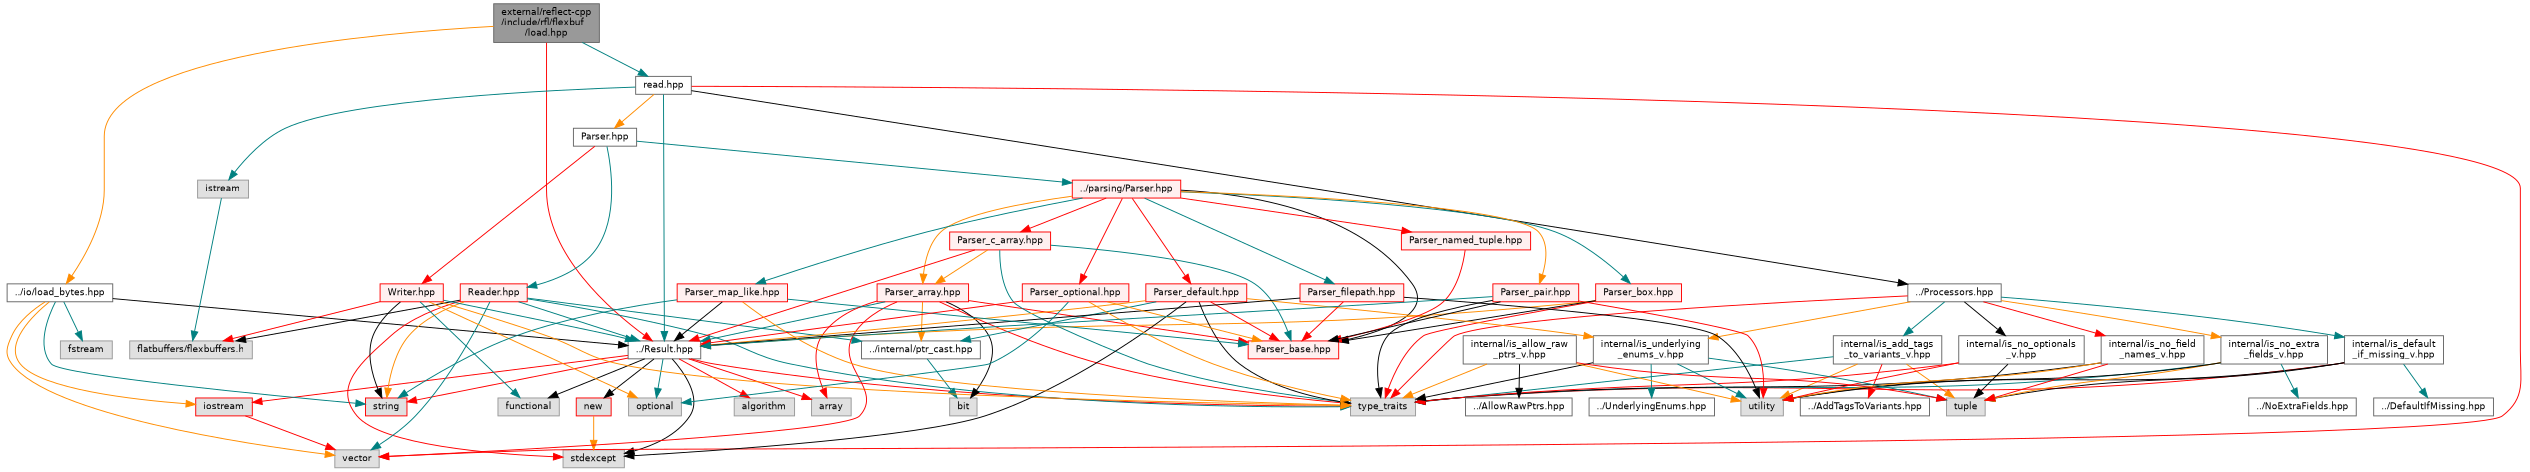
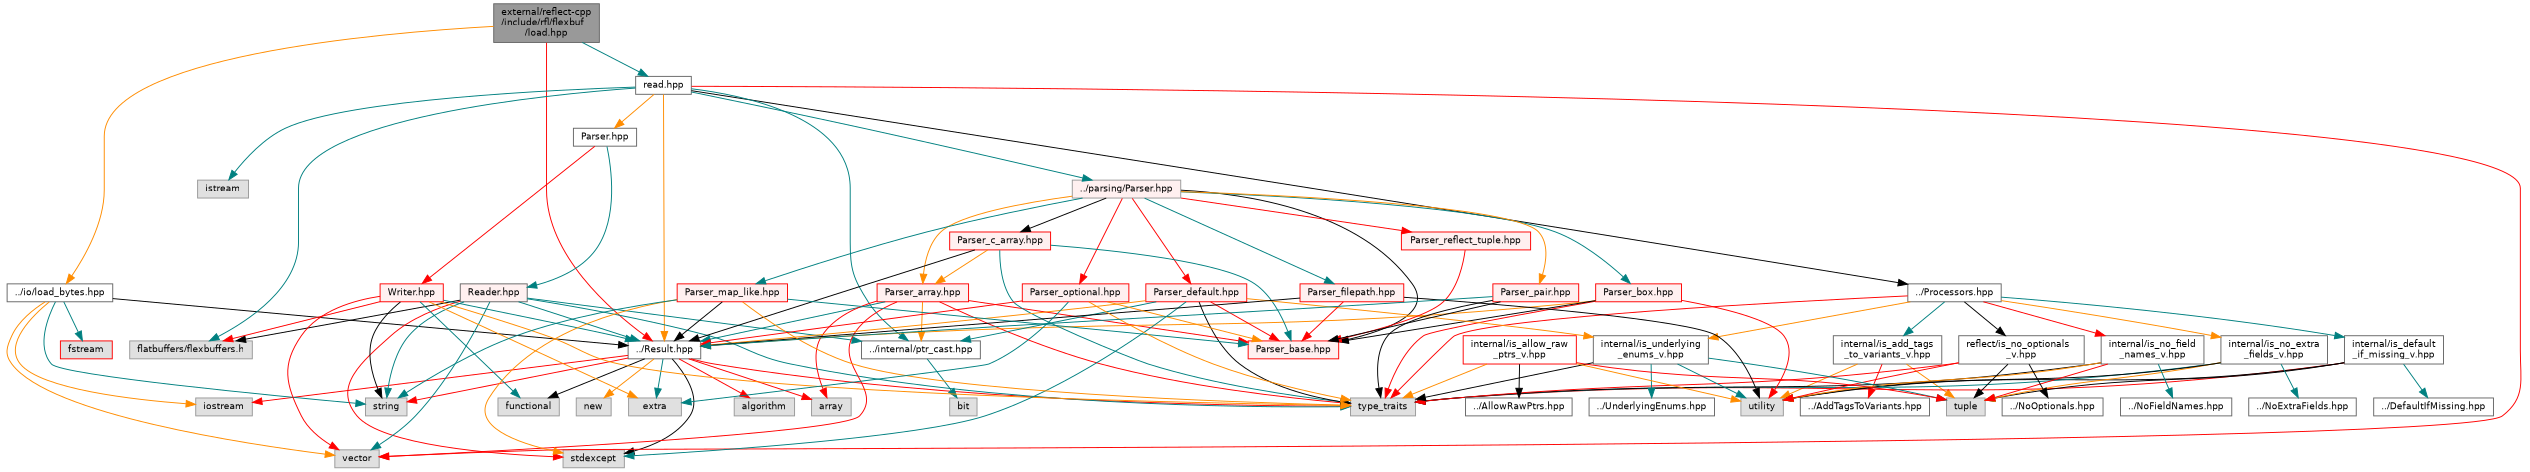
  digraph {
    node [color=grey40 fillcolor=white fontname=Helvetica fontsize=10 shape=box style=filled]
    edge [color=teal fontname=Helvetica fontsize=10 labelfontname=Helvetica labelfontsize=10 style=solid]
    n1 [color=gray40 fillcolor=grey60 fontcolor=black height=0.2 label="external/reflect-cpp\l/include/rfl/flexbuf\l/load.hpp" width=0.4]
    n2 [height=0.2 label="../Result.hpp" width=0.4]
    n3 [height=0.2 label="../io/load_bytes.hpp" width=0.4]
    n4 [height=0.2 label="read.hpp" width=0.4]
    n5 [color=grey60 fillcolor="#E0E0E0" height=0.2 label=algorithm width=0.4]
    n6 [color=grey60 fillcolor="#E0E0E0" height=0.2 label=array width=0.4]
    n7 [color=grey60 fillcolor="#E0E0E0" height=0.2 label=functional width=0.4]
-   n8 [color=red fillcolor="#E0E0E0" height=0.2 label=iostream width=0.4]
-   n9 [color=red fillcolor="#E0E0E0" height=0.2 label=new width=0.4]
-   n10 [color=grey60 fillcolor="#E0E0E0" height=0.2 label=optional width=0.4]
+   n8 [color=grey60 fillcolor="#E0E0E0" height=0.2 label=iostream width=0.4]
+   n9 [color=grey60 fillcolor="#E0E0E0" height=0.2 label=new width=0.4]
+   n10 [color=grey60 fillcolor="#E0E0E0" height=0.2 label=extra width=0.4]
    n11 [color=grey60 fillcolor="#E0E0E0" height=0.2 label=stdexcept width=0.4]
-   n12 [color=red fillcolor="#E0E0E0" height=0.2 label=string width=0.4]
+   n12 [color=grey60 fillcolor="#E0E0E0" height=0.2 label=string width=0.4]
    n13 [color=grey60 fillcolor="#E0E0E0" height=0.2 label=type_traits width=0.4]
-   n14 [color=grey60 fillcolor="#E0E0E0" height=0.2 label=fstream width=0.4]
+   n14 [color=red fillcolor="#E0E0E0" height=0.2 label=fstream width=0.4]
    n15 [color=grey60 fillcolor="#E0E0E0" height=0.2 label=vector width=0.4]
    n16 [color=grey60 fillcolor="#E0E0E0" height=0.2 label="flatbuffers/flexbuffers.h" width=0.4]
    n17 [color=grey60 fillcolor="#E0E0E0" height=0.2 label=istream width=0.4]
    n18 [height=0.2 label="../Processors.hpp" width=0.4]
    n19 [height=0.2 label="../internal/ptr_cast.hpp" width=0.4]
    n20 [height=0.2 label="Parser.hpp" width=0.4]
    n21 [height=0.2 label="internal/is_add_tags\l_to_variants_v.hpp" width=0.4]
    n22 [height=0.2 label="internal/is_default\l_if_missing_v.hpp" width=0.4]
    n23 [height=0.2 label="internal/is_no_extra\l_fields_v.hpp" width=0.4]
    n24 [height=0.2 label="internal/is_no_field\l_names_v.hpp" width=0.4]
-   n25 [height=0.2 label="internal/is_no_optionals\l_v.hpp" width=0.4]
+   n25 [height=0.2 label="reflect/is_no_optionals\l_v.hpp" width=0.4]
    n26 [height=0.2 label="internal/is_underlying\l_enums_v.hpp" width=0.4]
    n27 [color=grey60 fillcolor="#E0E0E0" height=0.2 label=bit width=0.4]
-   n28 [color=red fillcolor="#FFF0F0" height=0.2 label="../parsing/Parser.hpp" width=0.4]
-   n29 [color=red fillcolor="#FFF0F0" height=0.2 label="Reader.hpp" width=0.4]
+   n28 [color=grey60 fillcolor="#FFF0F0" height=0.2 label="../parsing/Parser.hpp" width=0.4]
+   n29 [fillcolor="#FFF0F0" height=0.2 label="Reader.hpp" width=0.4]
    n30 [color=red fillcolor="#FFF0F0" height=0.2 label="Writer.hpp" width=0.4]
    n31 [color=grey60 fillcolor="#E0E0E0" height=0.2 label=tuple width=0.4]
    n32 [color=grey60 fillcolor="#E0E0E0" height=0.2 label=utility width=0.4]
    n33 [height=0.2 label="../AddTagsToVariants.hpp" width=0.4]
-   n34 [height=0.2 label="internal/is_allow_raw\l_ptrs_v.hpp" width=0.4]
+   n34 [color=red height=0.2 label="internal/is_allow_raw\l_ptrs_v.hpp" width=0.4]
    n35 [height=0.2 label="../AllowRawPtrs.hpp" width=0.4]
    n36 [height=0.2 label="../DefaultIfMissing.hpp" width=0.4]
    n37 [height=0.2 label="../NoExtraFields.hpp" width=0.4]
+   n38 [height=0.2 label="../NoFieldNames.hpp" width=0.4]
+   n39 [height=0.2 label="../NoOptionals.hpp" width=0.4]
    n40 [height=0.2 label="../UnderlyingEnums.hpp" width=0.4]
    n41 [color=red fillcolor="#FFF0F0" height=0.2 label="Parser_array.hpp" width=0.4]
    n42 [color=red fillcolor="#FFF0F0" height=0.2 label="Parser_base.hpp" width=0.4]
    n43 [color=red fillcolor="#FFF0F0" height=0.2 label="Parser_box.hpp" width=0.4]
    n44 [color=red fillcolor="#FFF0F0" height=0.2 label="Parser_c_array.hpp" width=0.4]
    n45 [color=red fillcolor="#FFF0F0" height=0.2 label="Parser_default.hpp" width=0.4]
    n46 [color=red fillcolor="#FFF0F0" height=0.2 label="Parser_filepath.hpp" width=0.4]
    n47 [color=red fillcolor="#FFF0F0" height=0.2 label="Parser_map_like.hpp" width=0.4]
-   n48 [color=red fillcolor="#FFF0F0" height=0.2 label="Parser_named_tuple.hpp" width=0.4]
+   n48 [color=red fillcolor="#FFF0F0" height=0.2 label="Parser_reflect_tuple.hpp" width=0.4]
    n49 [color=red fillcolor="#FFF0F0" height=0.2 label="Parser_optional.hpp" width=0.4]
    n50 [color=red fillcolor="#FFF0F0" height=0.2 label="Parser_pair.hpp" width=0.4]
    n1 -> n2 [color=red]
    n1 -> n3 [color=darkorange]
    n1 -> n4
    n2 -> n5 [color=red]
    n2 -> n6 [color=red]
    n2 -> n7 [color=black]
    n2 -> n8 [color=red]
-   n2 -> n9 [color=black]
+   n2 -> n9 [color=darkorange]
    n2 -> n10
    n2 -> n11 [color=black]
    n2 -> n12 [color=red]
    n2 -> n13 [color=red]
    n3 -> n2 [color=black]
    n3 -> n8 [color=darkorange]
    n3 -> n12
    n3 -> n14
    n3 -> n15 [color=darkorange]
-   n4 -> n2
+   n4 -> n2 [color=darkorange]
    n4 -> n15 [color=red]
-   n17 -> n16
+   n4 -> n16
    n4 -> n17
    n4 -> n18 [color=black]
+   n4 -> n19
    n4 -> n20 [color=darkorange]
    n18 -> n13 [color=red]
    n18 -> n21
    n18 -> n22
    n18 -> n23 [color=darkorange]
    n18 -> n24 [color=red]
    n18 -> n25 [color=black]
    n18 -> n26 [color=darkorange]
    n19 -> n27
-   n20 -> n28
+   n4 -> n28
    n20 -> n29
    n20 -> n30 [color=red]
-   n21 -> n13
    n21 -> n31 [color=darkorange]
    n21 -> n32 [color=darkorange]
    n21 -> n33 [color=red]
    n22 -> n13 [color=red]
    n22 -> n31 [color=black]
    n22 -> n32 [color=black]
    n22 -> n36
    n23 -> n13
    n23 -> n31 [color=darkorange]
    n23 -> n32 [color=black]
    n23 -> n37
    n24 -> n13 [color=black]
    n24 -> n31 [color=red]
    n24 -> n32 [color=darkorange]
+   n24 -> n38
    n25 -> n13 [color=red]
    n25 -> n31 [color=black]
    n25 -> n32 [color=red]
+   n25 -> n39 [color=black]
    n26 -> n13 [color=black]
    n26 -> n31
    n26 -> n32
    n26 -> n40
    n28 -> n41 [color=darkorange]
    n28 -> n42 [color=black]
    n28 -> n43
-   n28 -> n44 [color=red]
+   n28 -> n44 [color=black]
    n28 -> n45 [color=red]
    n28 -> n46
    n28 -> n47
    n28 -> n48 [color=red]
    n28 -> n49 [color=red]
    n28 -> n50 [color=darkorange]
    n29 -> n2
    n29 -> n11 [color=red]
-   n29 -> n12 [color=darkorange]
+   n29 -> n12
    n29 -> n13
    n29 -> n15
    n29 -> n16 [color=black]
    n29 -> n19
    n30 -> n2
    n30 -> n7
    n30 -> n10 [color=darkorange]
    n30 -> n12 [color=black]
    n30 -> n13 [color=darkorange]
-   n8 -> n15 [color=red]
+   n30 -> n15 [color=red]
    n30 -> n16 [color=red]
    n34 -> n13 [color=darkorange]
    n34 -> n31 [color=red]
    n34 -> n32 [color=darkorange]
    n34 -> n35 [color=black]
    n41 -> n2
    n41 -> n6 [color=red]
    n41 -> n13 [color=red]
    n41 -> n15 [color=red]
    n41 -> n19 [color=darkorange]
-   n41 -> n27 [color=black]
    n41 -> n42 [color=red]
    n43 -> n2 [color=darkorange]
    n43 -> n13 [color=red]
    n43 -> n42 [color=black]
-   n44 -> n2 [color=red]
+   n44 -> n2 [color=black]
    n44 -> n13
    n44 -> n41 [color=darkorange]
    n44 -> n42
    n45 -> n2 [color=darkorange]
-   n45 -> n11 [color=black]
+   n45 -> n11
    n45 -> n13 [color=black]
    n45 -> n19
    n45 -> n26 [color=darkorange]
    n45 -> n42 [color=red]
    n46 -> n2 [color=black]
    n46 -> n32 [color=black]
    n46 -> n42 [color=red]
    n47 -> n2 [color=black]
-   n9 -> n11 [color=darkorange]
+   n47 -> n11 [color=darkorange]
    n47 -> n12
    n47 -> n13 [color=darkorange]
    n47 -> n42
    n48 -> n42 [color=red]
    n49 -> n2 [color=red]
    n49 -> n10
    n49 -> n13 [color=darkorange]
    n49 -> n42 [color=darkorange]
    n50 -> n2
    n50 -> n13 [color=black]
-   n50 -> n32 [color=red]
+   n43 -> n32 [color=red]
    n50 -> n42 [color=black]
  }
